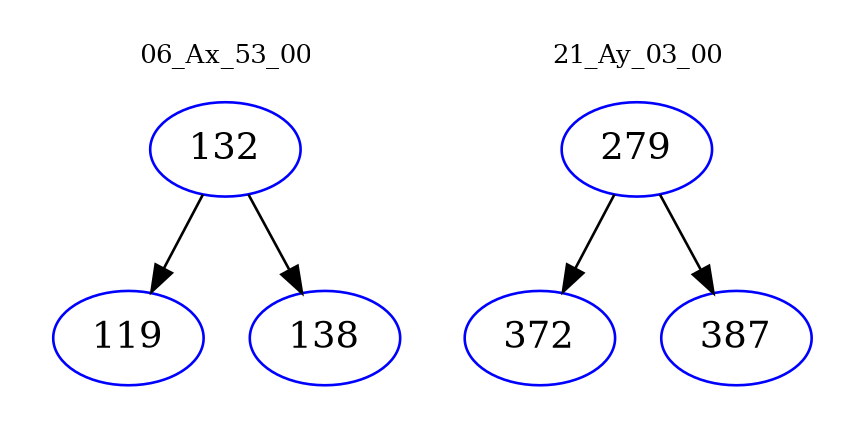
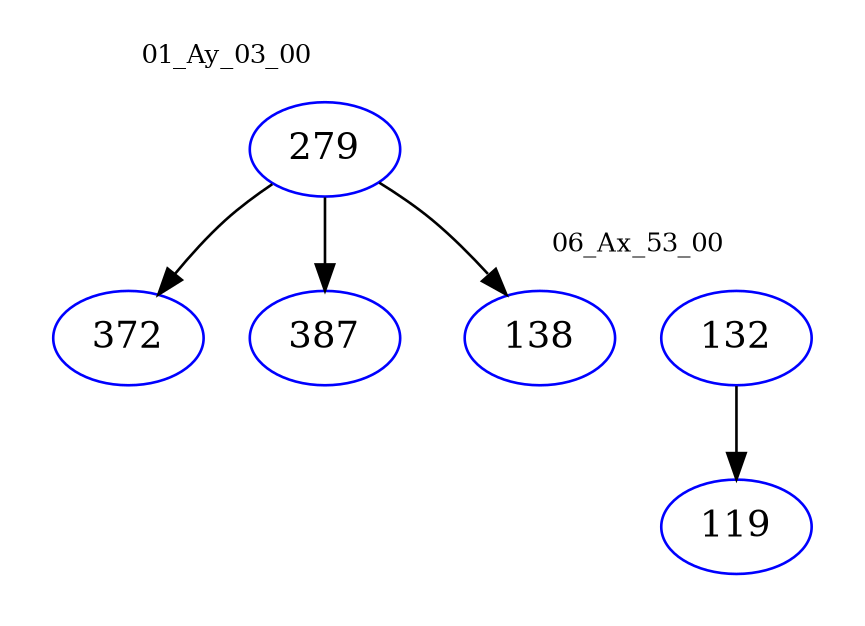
  digraph {
    node [color=blue]
    edge [color=black]
    n1 [label=132]
    n2 [label=119]
    n3 [label=138]
    n4 [label=279]
    n5 [label=372]
    n6 [label=387]
    subgraph cluster_1 {
      color=white
      fontsize=10
      label="06_Ax_53_00"
      n1
      n2
      n3
    }
    subgraph cluster_2 {
      color=white
      fontsize=10
-     label="21_Ay_03_00"
+     label="01_Ay_03_00"
      n4
      n5
      n6
    }
    n1 -> n2
-   n1 -> n3
+   n4 -> n3
    n4 -> n5
    n4 -> n6
  }
